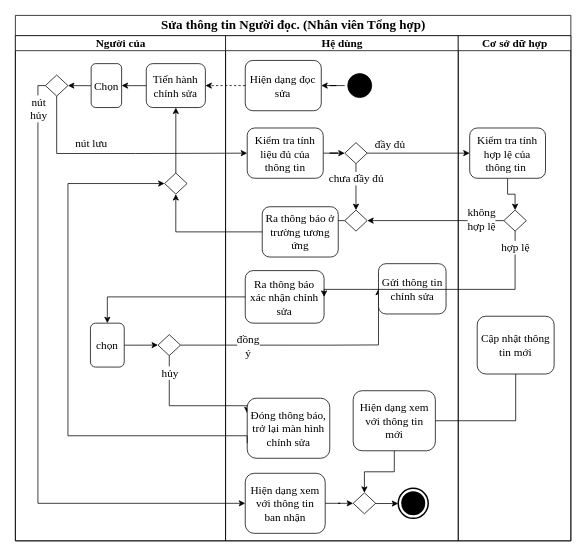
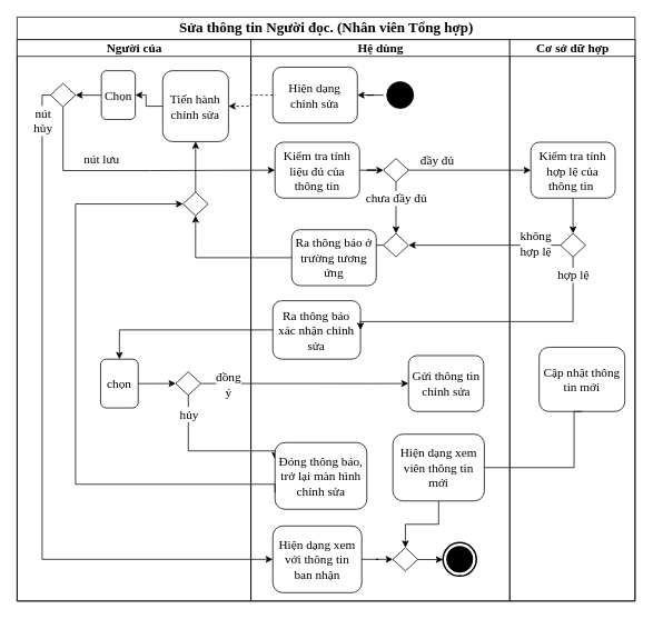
  <mxCell id="0" />
  <mxCell id="1" parent="0" />
  <mxCell id="2" value="&lt;span style=&quot;font-size: 13pt ; line-height: 107% ; font-family: &amp;#34;times new roman&amp;#34; , serif&quot;&gt;Sửa thông tin Người đọc. (Nhân viên Tổng hợp)&lt;/span&gt;" style="swimlane;html=1;childLayout=stackLayout;resizeParent=1;resizeParentMax=0;startSize=27;rounded=0;glass=0;fontSize=15;fontFamily=Times New Roman;" parent="1" vertex="1"><mxGeometry x="20" y="20" width="740" height="700" as="geometry" /></mxCell>
  <mxCell id="3" value="" style="edgeStyle=orthogonalEdgeStyle;rounded=0;orthogonalLoop=1;jettySize=auto;html=1;entryX=0;entryY=0.5;entryDx=0;entryDy=0;fontSize=15;exitX=1;exitY=0.5;exitDx=0;exitDy=0;" parent="2" source="12" target="28" edge="1"><mxGeometry relative="1" as="geometry"><mxPoint x="401.98" y="458" as="targetPoint" /><Array as="points"><mxPoint x="420" y="439" /><mxPoint x="420" y="439" /></Array><mxPoint x="240" y="439.25" as="sourcePoint" /></mxGeometry></mxCell>
  <mxCell id="4" value="đồng&lt;br&gt;ý" style="edgeLabel;html=1;align=center;verticalAlign=middle;resizable=0;points=[];fontSize=15;fontFamily=Times New Roman;" parent="3" vertex="1" connectable="0"><mxGeometry x="0.279" y="1" relative="1" as="geometry"><mxPoint x="-126.2" y="1.03" as="offset" /></mxGeometry></mxCell>
  <mxCell id="5" value="" style="edgeStyle=orthogonalEdgeStyle;rounded=0;orthogonalLoop=1;jettySize=auto;html=1;endArrow=classic;endFill=1;fontFamily=Times New Roman;fontSize=15;entryX=0;entryY=0.25;entryDx=0;entryDy=0;exitX=0.5;exitY=1;exitDx=0;exitDy=0;" parent="2" source="12" target="21" edge="1"><mxGeometry relative="1" as="geometry"><mxPoint x="267" y="690" as="targetPoint" /><Array as="points"><mxPoint x="205" y="520" /></Array><mxPoint x="215" y="460.75" as="sourcePoint" /></mxGeometry></mxCell>
  <mxCell id="6" value="hủy" style="edgeLabel;html=1;align=center;verticalAlign=middle;resizable=0;points=[];fontSize=15;fontFamily=Times New Roman;" parent="5" vertex="1" connectable="0"><mxGeometry x="-0.488" y="-2" relative="1" as="geometry"><mxPoint x="2" y="-23.95" as="offset" /></mxGeometry></mxCell>
  <mxCell id="7" value="Người của" style="swimlane;html=1;startSize=20;fontSize=15;fontFamily=Times New Roman;" parent="2" vertex="1"><mxGeometry y="27" width="280" height="673" as="geometry"><mxRectangle y="20" width="30" height="460" as="alternateBounds" /></mxGeometry></mxCell>
  <mxCell id="8" value="" style="shape=rhombus;html=1;verticalLabelPosition=bottom;verticalAlignment=top;rounded=0;glass=0;strokeColor=#000000;fontFamily=Times New Roman;fontSize=15;" parent="7" vertex="1"><mxGeometry x="40" y="52.5" width="30" height="28" as="geometry" /></mxCell>
  <mxCell id="9" style="edgeStyle=orthogonalEdgeStyle;rounded=0;orthogonalLoop=1;jettySize=auto;html=1;entryX=1;entryY=0.5;entryDx=0;entryDy=0;" parent="7" source="13" target="11" edge="1"><mxGeometry relative="1" as="geometry" /></mxCell>
  <mxCell id="10" style="edgeStyle=orthogonalEdgeStyle;rounded=0;orthogonalLoop=1;jettySize=auto;html=1;entryX=1;entryY=0.5;entryDx=0;entryDy=0;" parent="7" source="11" target="8" edge="1"><mxGeometry relative="1" as="geometry" /></mxCell>
  <mxCell id="11" value="&lt;font face=&quot;times new roman, serif&quot;&gt;Chọn&lt;/font&gt;" style="shape=rect;html=1;rounded=1;whiteSpace=wrap;align=center;glass=0;strokeColor=#000000;fontFamily=Times New Roman;fontSize=15;" parent="7" vertex="1"><mxGeometry x="100.93" y="37.25" width="40.61" height="58.5" as="geometry" /></mxCell>
  <mxCell id="12" value="" style="shape=rhombus;html=1;verticalLabelPosition=bottom;verticalAlignment=top;rounded=0;glass=0;strokeColor=#000000;fontFamily=Times New Roman;fontSize=15;" parent="7" vertex="1"><mxGeometry x="190" y="398.25" width="30" height="28" as="geometry" /></mxCell>
- <mxCell id="13" value="&lt;span style=&quot;font-family: &amp;#34;times new roman&amp;#34; , serif&quot;&gt;Tiến hành chỉnh sửa&lt;/span&gt;" style="shape=rect;html=1;rounded=1;whiteSpace=wrap;align=center;glass=0;strokeColor=#000000;fontFamily=Times New Roman;fontSize=15;" parent="7" vertex="1"><mxGeometry x="174.37" y="37.25" width="78.74" height="58.5" as="geometry" /></mxCell>
+ <mxCell id="13" value="&lt;span style=&quot;font-family: &amp;#34;times new roman&amp;#34; , serif&quot;&gt;Tiến hành chỉnh sửa&lt;/span&gt;" style="shape=rect;html=1;rounded=1;whiteSpace=wrap;align=center;glass=0;strokeColor=#000000;fontFamily=Times New Roman;fontSize=15;" parent="7" vertex="1"><mxGeometry x="174.37" y="37.25" width="78.74" height="85" as="geometry" /></mxCell>
  <mxCell id="14" style="edgeStyle=orthogonalEdgeStyle;rounded=0;orthogonalLoop=1;jettySize=auto;html=1;entryX=0;entryY=0.5;entryDx=0;entryDy=0;fontFamily=Times New Roman;fontSize=15;" parent="7" source="15" edge="1"><mxGeometry relative="1" as="geometry"><mxPoint x="190" y="412.25" as="targetPoint" /></mxGeometry></mxCell>
  <mxCell id="15" value="&lt;font face=&quot;times new roman, serif&quot;&gt;chọn&lt;/font&gt;" style="shape=rect;html=1;rounded=1;whiteSpace=wrap;align=center;glass=0;strokeColor=#000000;fontFamily=Times New Roman;fontSize=15;" parent="7" vertex="1"><mxGeometry x="100" y="383" width="45" height="58.5" as="geometry" /></mxCell>
  <mxCell id="16" style="edgeStyle=orthogonalEdgeStyle;rounded=0;orthogonalLoop=1;jettySize=auto;html=1;entryX=0.5;entryY=1;entryDx=0;entryDy=0;" parent="7" source="17" target="13" edge="1"><mxGeometry relative="1" as="geometry" /></mxCell>
  <mxCell id="17" value="" style="shape=rhombus;html=1;verticalLabelPosition=bottom;verticalAlignment=top;rounded=0;glass=0;strokeColor=#000000;fontFamily=Times New Roman;fontSize=15;" parent="7" vertex="1"><mxGeometry x="198.74" y="183" width="30" height="28" as="geometry" /></mxCell>
  <mxCell id="18" value="Hệ dùng" style="swimlane;html=1;startSize=20;fontSize=15;fontFamily=Times New Roman;" parent="2" vertex="1"><mxGeometry x="280" y="27" width="310" height="673" as="geometry" /></mxCell>
  <mxCell id="19" style="edgeStyle=orthogonalEdgeStyle;rounded=0;orthogonalLoop=1;jettySize=auto;html=1;entryX=1;entryY=0.5;entryDx=0;entryDy=0;" parent="18" source="38" target="37" edge="1"><mxGeometry relative="1" as="geometry" /></mxCell>
  <mxCell id="20" style="edgeStyle=orthogonalEdgeStyle;rounded=0;orthogonalLoop=1;jettySize=auto;html=1;entryX=0;entryY=0.5;entryDx=0;entryDy=0;" parent="18" source="32" target="36" edge="1"><mxGeometry relative="1" as="geometry" /></mxCell>
  <mxCell id="21" value="&lt;font face=&quot;times new roman, serif&quot;&gt;Đóng thông báo, trở lại màn hình chỉnh sửa&lt;/font&gt;" style="shape=rect;html=1;rounded=1;whiteSpace=wrap;align=center;glass=0;strokeColor=#000000;fontFamily=Times New Roman;fontSize=15;" parent="18" vertex="1"><mxGeometry x="28.83" y="483" width="110" height="80" as="geometry" /></mxCell>
  <mxCell id="22" value="&lt;span style=&quot;font-family: &amp;#34;times new roman&amp;#34; , serif&quot;&gt;Hiện dạng xem với thông tin &lt;br&gt;ban nhận&lt;/span&gt;" style="shape=rect;html=1;rounded=1;whiteSpace=wrap;align=center;glass=0;strokeColor=#000000;fontFamily=Times New Roman;fontSize=15;" parent="18" vertex="1"><mxGeometry x="26.22" y="583" width="106.5" height="80" as="geometry" /></mxCell>
  <mxCell id="23" value="" style="edgeStyle=orthogonalEdgeStyle;rounded=0;orthogonalLoop=1;jettySize=auto;html=1;endArrow=classic;endFill=1;fontFamily=Times New Roman;fontSize=15;exitX=0.953;exitY=0.51;exitDx=0;exitDy=0;exitPerimeter=0;entryX=0;entryY=0.5;entryDx=0;entryDy=0;entryPerimeter=0;" parent="18" source="27" target="39" edge="1"><mxGeometry relative="1" as="geometry"><mxPoint x="217.22" y="623.034" as="sourcePoint" /><mxPoint x="220" y="623" as="targetPoint" /></mxGeometry></mxCell>
  <mxCell id="24" value="" style="edgeStyle=orthogonalEdgeStyle;rounded=0;orthogonalLoop=1;jettySize=auto;html=1;fontSize=15;entryX=0;entryY=0.5;entryDx=0;entryDy=0;" parent="18" source="22" target="27" edge="1"><mxGeometry relative="1" as="geometry"><mxPoint x="416.22" y="706.5" as="sourcePoint" /><mxPoint x="168.72" y="623.034" as="targetPoint" /></mxGeometry></mxCell>
  <mxCell id="25" style="edgeStyle=orthogonalEdgeStyle;rounded=0;orthogonalLoop=1;jettySize=auto;html=1;entryX=1;entryY=0.5;entryDx=0;entryDy=0;" edge="1" parent="18" source="26" target="31"><mxGeometry relative="1" as="geometry" /></mxCell>
  <mxCell id="26" value="" style="shape=rhombus;html=1;verticalLabelPosition=bottom;verticalAlignment=top;rounded=0;glass=0;strokeColor=#000000;fontFamily=Times New Roman;fontSize=15;" vertex="1" parent="18"><mxGeometry x="158.72" y="232.38" width="30" height="28" as="geometry" /></mxCell>
  <mxCell id="27" value="" style="shape=rhombus;html=1;verticalLabelPosition=bottom;verticalAlignment=top;rounded=0;glass=0;strokeColor=#000000;fontFamily=Times New Roman;fontSize=15;" parent="18" vertex="1"><mxGeometry x="169.98" y="609" width="30" height="28" as="geometry" /></mxCell>
- <mxCell id="28" value="&lt;span style=&quot;font-size: 15px ; line-height: 107% ; font-family: &amp;#34;times new roman&amp;#34; , serif&quot;&gt;Gửi thông tin chỉnh sửa&lt;/span&gt;" style="shape=rect;html=1;rounded=1;whiteSpace=wrap;align=center;glass=0;strokeColor=#000000;fontFamily=Times New Roman;fontSize=15;" parent="18" vertex="1"><mxGeometry x="203.72" y="303.75" width="90.02" height="67" as="geometry" /></mxCell>
+ <mxCell id="28" value="&lt;span style=&quot;font-size: 15px ; line-height: 107% ; font-family: &amp;#34;times new roman&amp;#34; , serif&quot;&gt;Gửi thông tin chỉnh sửa&lt;/span&gt;" style="shape=rect;html=1;rounded=1;whiteSpace=wrap;align=center;glass=0;strokeColor=#000000;fontFamily=Times New Roman;fontSize=15;" parent="18" vertex="1"><mxGeometry x="188.72" y="378.75" width="90.02" height="67" as="geometry" /></mxCell>
  <mxCell id="29" style="edgeStyle=orthogonalEdgeStyle;rounded=0;orthogonalLoop=1;jettySize=auto;html=1;entryX=0.5;entryY=0;entryDx=0;entryDy=0;" parent="18" source="30" target="27" edge="1"><mxGeometry relative="1" as="geometry" /></mxCell>
- <mxCell id="30" value="&lt;font face=&quot;times new roman, serif&quot;&gt;Hiện dạng xem với thông tin&lt;br&gt;mới&lt;/font&gt;" style="shape=rect;html=1;rounded=1;whiteSpace=wrap;align=center;glass=0;strokeColor=#000000;fontFamily=Times New Roman;fontSize=15;" parent="18" vertex="1"><mxGeometry x="169.98" y="473" width="109.52" height="80" as="geometry" /></mxCell>
+ <mxCell id="30" value="&lt;font face=&quot;times new roman, serif&quot;&gt;Hiện dạng xem viên thông tin&lt;br&gt;mới&lt;/font&gt;" style="shape=rect;html=1;rounded=1;whiteSpace=wrap;align=center;glass=0;strokeColor=#000000;fontFamily=Times New Roman;fontSize=15;" parent="18" vertex="1"><mxGeometry x="169.98" y="473" width="109.52" height="80" as="geometry" /></mxCell>
  <mxCell id="31" value="Ra thông báo ở trường tương ứng" style="shape=rect;html=1;rounded=1;whiteSpace=wrap;align=center;glass=0;strokeColor=#000000;fontFamily=Times New Roman;fontSize=15;" parent="18" vertex="1"><mxGeometry x="48.83" y="227.88" width="101.28" height="67" as="geometry" /></mxCell>
  <mxCell id="32" value="Kiểm tra tính liệu đủ của thông tin" style="shape=rect;html=1;rounded=1;whiteSpace=wrap;align=center;glass=0;strokeColor=#000000;fontFamily=Times New Roman;fontSize=15;" parent="18" vertex="1"><mxGeometry x="28.83" y="123" width="101.28" height="67" as="geometry" /></mxCell>
  <mxCell id="33" style="edgeStyle=orthogonalEdgeStyle;rounded=0;orthogonalLoop=1;jettySize=auto;html=1;exitX=0.5;exitY=1;exitDx=0;exitDy=0;entryX=0.5;entryY=0;entryDx=0;entryDy=0;" parent="18" source="36" target="26" edge="1"><mxGeometry relative="1" as="geometry"><mxPoint x="174" y="223" as="targetPoint" /></mxGeometry></mxCell>
  <mxCell id="34" value="&lt;span style=&quot;font-family: &amp;#34;times new roman&amp;#34; ; font-size: 15px&quot;&gt;chưa đầy đủ&lt;/span&gt;" style="edgeLabel;html=1;align=center;verticalAlign=middle;resizable=0;points=[];" parent="33" vertex="1" connectable="0"><mxGeometry x="0.329" relative="1" as="geometry"><mxPoint x="-1.776e-15" y="-21.7" as="offset" /></mxGeometry></mxCell>
  <mxCell id="35" value="&lt;span style=&quot;font-size: 15px ; line-height: 107% ; font-family: &amp;#34;times new roman&amp;#34; , serif&quot;&gt;Ra thông báo xác nhận chỉnh sửa&lt;/span&gt;" style="shape=rect;html=1;rounded=1;whiteSpace=wrap;align=center;glass=0;strokeColor=#000000;fontFamily=Times New Roman;fontSize=15;" parent="18" vertex="1"><mxGeometry x="26.22" y="313" width="105" height="70" as="geometry" /></mxCell>
  <mxCell id="36" value="" style="shape=rhombus;html=1;verticalLabelPosition=bottom;verticalAlignment=top;rounded=0;glass=0;strokeColor=#000000;fontFamily=Times New Roman;fontSize=15;" parent="18" vertex="1"><mxGeometry x="158.72" y="142.5" width="30" height="28" as="geometry" /></mxCell>
- <mxCell id="37" value="Hiện dạng đọc sửa" style="shape=rect;html=1;rounded=1;whiteSpace=wrap;align=center;glass=0;strokeColor=#000000;fontFamily=Times New Roman;fontSize=15;" parent="18" vertex="1"><mxGeometry x="26.22" y="33" width="101.28" height="67" as="geometry" /></mxCell>
+ <mxCell id="37" value="Hiện dạng chỉnh sửa" style="shape=rect;html=1;rounded=1;whiteSpace=wrap;align=center;glass=0;strokeColor=#000000;fontFamily=Times New Roman;fontSize=15;" parent="18" vertex="1"><mxGeometry x="26.22" y="33" width="101.28" height="67" as="geometry" /></mxCell>
  <mxCell id="38" value="" style="ellipse;html=1;shape=startState;fillColor=#000000;strokeColor=#000000;rounded=0;glass=0;fontFamily=Times New Roman;fontSize=15;" parent="18" vertex="1"><mxGeometry x="158.72" y="46.5" width="40" height="40" as="geometry" /></mxCell>
  <mxCell id="39" value="" style="html=1;shape=mxgraph.sysml.actFinal;strokeWidth=2;verticalLabelPosition=bottom;verticalAlignment=top;" vertex="1" parent="18"><mxGeometry x="230" y="603" width="40" height="40" as="geometry" /></mxCell>
  <mxCell id="40" value="" style="edgeStyle=orthogonalEdgeStyle;rounded=0;orthogonalLoop=1;jettySize=auto;html=1;fontSize=15;exitX=0;exitY=0.75;exitDx=0;exitDy=0;entryX=0;entryY=0.5;entryDx=0;entryDy=0;" parent="2" source="21" target="17" edge="1"><mxGeometry relative="1" as="geometry"><mxPoint x="70" y="360" as="targetPoint" /><Array as="points"><mxPoint x="70" y="560" /><mxPoint x="70" y="224" /></Array><mxPoint x="318" y="811.5" as="sourcePoint" /></mxGeometry></mxCell>
  <mxCell id="41" value="" style="edgeStyle=orthogonalEdgeStyle;rounded=0;orthogonalLoop=1;jettySize=auto;html=1;fontSize=15;exitX=0;exitY=0.5;exitDx=0;exitDy=0;entryX=1;entryY=0.5;entryDx=0;entryDy=0;" parent="2" source="48" target="26" edge="1"><mxGeometry relative="1" as="geometry"><mxPoint x="680" y="287.625" as="sourcePoint" /><mxPoint x="530" y="273" as="targetPoint" /><Array as="points" /></mxGeometry></mxCell>
  <mxCell id="42" value="không&lt;br&gt;hợp lệ" style="edgeLabel;html=1;align=center;verticalAlign=middle;resizable=0;points=[];fontSize=15;fontFamily=Times New Roman;" parent="41" vertex="1" connectable="0"><mxGeometry x="-0.305" relative="1" as="geometry"><mxPoint x="32.48" y="-3.38" as="offset" /></mxGeometry></mxCell>
  <mxCell id="43" value="" style="edgeStyle=orthogonalEdgeStyle;rounded=0;orthogonalLoop=1;jettySize=auto;html=1;fontSize=15;exitX=0.5;exitY=1;exitDx=0;exitDy=0;entryX=1;entryY=0.5;entryDx=0;entryDy=0;" parent="2" source="48" target="35" edge="1"><mxGeometry relative="1" as="geometry"><mxPoint x="560" y="430" as="targetPoint" /><Array as="points"><mxPoint x="666" y="365" /></Array><mxPoint x="700" y="305.25" as="sourcePoint" /></mxGeometry></mxCell>
  <mxCell id="44" value="&lt;span style=&quot;font-family: &amp;#34;times new roman&amp;#34; ; font-size: 15px&quot;&gt;hợp lệ&lt;/span&gt;" style="edgeLabel;html=1;align=center;verticalAlign=middle;resizable=0;points=[];" parent="43" vertex="1" connectable="0"><mxGeometry x="-0.88" relative="1" as="geometry"><mxPoint as="offset" /></mxGeometry></mxCell>
  <mxCell id="45" value="Cơ sở dữ hợp" style="swimlane;html=1;startSize=20;fontSize=15;fontFamily=Times New Roman;" parent="2" vertex="1"><mxGeometry x="590" y="27" width="150" height="673" as="geometry" /></mxCell>
  <mxCell id="46" style="edgeStyle=orthogonalEdgeStyle;rounded=0;orthogonalLoop=1;jettySize=auto;html=1;entryX=0.5;entryY=0;entryDx=0;entryDy=0;" parent="45" source="47" target="48" edge="1"><mxGeometry relative="1" as="geometry"><mxPoint x="90" y="243" as="targetPoint" /></mxGeometry></mxCell>
- <mxCell id="47" value="&lt;font face=&quot;times new roman, serif&quot;&gt;Kiểm tra tính hợp lệ của thông tin&amp;nbsp;&lt;/font&gt;" style="shape=rect;html=1;rounded=1;whiteSpace=wrap;align=center;glass=0;strokeColor=#000000;fontFamily=Times New Roman;fontSize=15;" parent="45" vertex="1"><mxGeometry x="15.22" y="123" width="101" height="67" as="geometry" /></mxCell>
+ <mxCell id="47" value="&lt;font face=&quot;times new roman, serif&quot;&gt;Kiểm tra tính hợp lệ của thông tin&amp;nbsp;&lt;/font&gt;" style="shape=rect;html=1;rounded=1;whiteSpace=wrap;align=center;glass=0;strokeColor=#000000;fontFamily=Times New Roman;fontSize=15;" parent="45" vertex="1"><mxGeometry x="25.22" y="123" width="101" height="67" as="geometry" /></mxCell>
  <mxCell id="48" value="" style="shape=rhombus;html=1;verticalLabelPosition=bottom;verticalAlignment=top;rounded=0;glass=0;strokeColor=#000000;fontFamily=Times New Roman;fontSize=15;" parent="45" vertex="1"><mxGeometry x="60.72" y="232.38" width="30" height="28" as="geometry" /></mxCell>
- <mxCell id="49" value="&lt;span style=&quot;font-size: 15px ; line-height: 107% ; font-family: &amp;#34;times new roman&amp;#34; , serif&quot;&gt;Cập nhật thông tin mới&lt;/span&gt;" style="shape=rect;html=1;rounded=1;whiteSpace=wrap;align=center;glass=0;strokeColor=#000000;fontFamily=Times New Roman;fontSize=15;" parent="45" vertex="1"><mxGeometry x="25.22" y="373.75" width="102.52" height="77" as="geometry" /></mxCell>
+ <mxCell id="49" value="&lt;span style=&quot;font-size: 15px ; line-height: 107% ; font-family: &amp;#34;times new roman&amp;#34; , serif&quot;&gt;Cập nhật thông tin mới&lt;/span&gt;" style="shape=rect;html=1;rounded=1;whiteSpace=wrap;align=center;glass=0;strokeColor=#000000;fontFamily=Times New Roman;fontSize=15;" parent="45" vertex="1"><mxGeometry x="35.22" y="368.75" width="102.52" height="77" as="geometry" /></mxCell>
  <mxCell id="50" style="edgeStyle=orthogonalEdgeStyle;rounded=0;orthogonalLoop=1;jettySize=auto;html=1;entryX=1;entryY=0.5;entryDx=0;entryDy=0;dashed=1;" parent="2" source="37" target="13" edge="1"><mxGeometry relative="1" as="geometry" /></mxCell>
  <mxCell id="51" value="" style="edgeStyle=orthogonalEdgeStyle;rounded=0;orthogonalLoop=1;jettySize=auto;html=1;exitX=0;exitY=0.5;exitDx=0;exitDy=0;entryX=0;entryY=0.5;entryDx=0;entryDy=0;" parent="2" source="8" target="22" edge="1"><mxGeometry relative="1" as="geometry"><mxPoint x="20" y="70" as="sourcePoint" /><mxPoint x="290" y="740" as="targetPoint" /><Array as="points"><mxPoint x="30" y="94" /><mxPoint x="30" y="650" /></Array></mxGeometry></mxCell>
  <mxCell id="52" value="&lt;span style=&quot;font-family: &amp;#34;times new roman&amp;#34; ; font-size: 15px&quot;&gt;nút&lt;br&gt;hủy&lt;br&gt;&lt;/span&gt;" style="edgeLabel;html=1;align=center;verticalAlign=middle;resizable=0;points=[];" parent="51" vertex="1" connectable="0"><mxGeometry x="-0.875" y="-2" relative="1" as="geometry"><mxPoint x="2" y="-13.5" as="offset" /></mxGeometry></mxCell>
  <mxCell id="53" style="edgeStyle=orthogonalEdgeStyle;rounded=0;orthogonalLoop=1;jettySize=auto;html=1;entryX=0;entryY=0.5;entryDx=0;entryDy=0;exitX=0.5;exitY=1;exitDx=0;exitDy=0;" parent="2" source="8" target="32" edge="1"><mxGeometry relative="1" as="geometry"><mxPoint x="160" y="179.25" as="targetPoint" /><Array as="points"><mxPoint x="55" y="184" /><mxPoint x="160" y="184" /></Array></mxGeometry></mxCell>
  <mxCell id="54" value="&lt;font face=&quot;Times New Roman&quot; style=&quot;font-size: 15px&quot;&gt;nút lưu&lt;/font&gt;" style="edgeLabel;html=1;align=center;verticalAlign=middle;resizable=0;points=[];" parent="53" vertex="1" connectable="0"><mxGeometry x="-0.253" y="1" relative="1" as="geometry"><mxPoint x="-0.98" y="-13.53" as="offset" /></mxGeometry></mxCell>
  <mxCell id="55" value="" style="edgeStyle=orthogonalEdgeStyle;rounded=0;orthogonalLoop=1;jettySize=auto;html=1;entryX=0;entryY=0.5;entryDx=0;entryDy=0;" parent="2" source="36" target="47" edge="1"><mxGeometry relative="1" as="geometry"><mxPoint x="548.72" y="183.5" as="targetPoint" /></mxGeometry></mxCell>
  <mxCell id="56" value="&lt;font face=&quot;Times New Roman&quot;&gt;&lt;span style=&quot;font-size: 15px&quot;&gt;đầy đủ&lt;/span&gt;&lt;/font&gt;" style="edgeLabel;html=1;align=center;verticalAlign=middle;resizable=0;points=[];" parent="55" vertex="1" connectable="0"><mxGeometry x="-0.291" y="-1" relative="1" as="geometry"><mxPoint x="-17.89" y="-14.5" as="offset" /></mxGeometry></mxCell>
  <mxCell id="57" style="edgeStyle=orthogonalEdgeStyle;rounded=0;orthogonalLoop=1;jettySize=auto;html=1;entryX=0.5;entryY=1;entryDx=0;entryDy=0;" parent="2" source="31" target="17" edge="1"><mxGeometry relative="1" as="geometry"><mxPoint x="380" y="273.38" as="targetPoint" /></mxGeometry></mxCell>
  <mxCell id="58" style="edgeStyle=orthogonalEdgeStyle;rounded=0;orthogonalLoop=1;jettySize=auto;html=1;entryX=0.5;entryY=0;entryDx=0;entryDy=0;" parent="2" source="35" target="15" edge="1"><mxGeometry relative="1" as="geometry" /></mxCell>
  <mxCell id="59" style="edgeStyle=orthogonalEdgeStyle;rounded=0;orthogonalLoop=1;jettySize=auto;html=1;entryX=1;entryY=0.5;entryDx=0;entryDy=0;exitX=0.5;exitY=1;exitDx=0;exitDy=0;endArrow=none;" parent="2" source="49" target="30" edge="1"><mxGeometry relative="1" as="geometry"><mxPoint x="491.98" y="608" as="targetPoint" /><Array as="points"><mxPoint x="667" y="540" /></Array></mxGeometry></mxCell>
